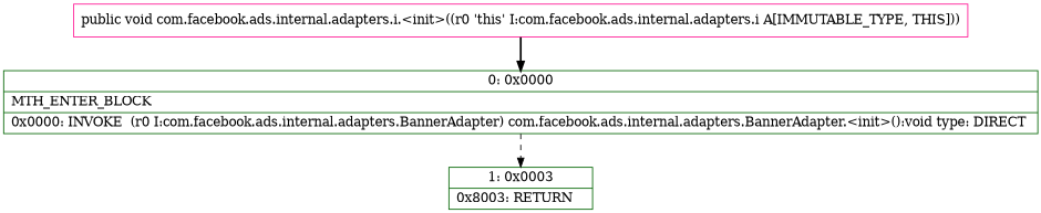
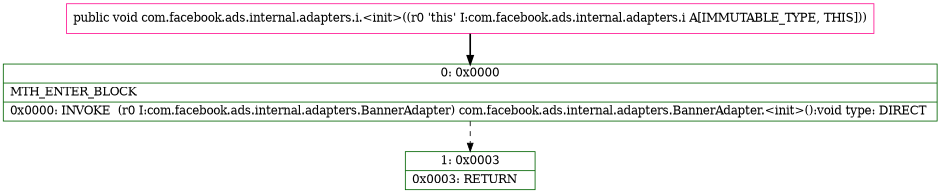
  digraph {
    node [shape=record color=darkgreen]
    n1 [label="{0\:\ 0x0000|MTH_ENTER_BLOCK\l|0x0000: INVOKE  (r0 I:com.facebook.ads.internal.adapters.BannerAdapter) com.facebook.ads.internal.adapters.BannerAdapter.\<init\>():void type: DIRECT \l}"]
-   n2 [label="{1\:\ 0x0003|0x8003: RETURN   \l}"]
+   n2 [label="{1\:\ 0x0003|0x0003: RETURN   \l}"]
    n3 [label="{public void com.facebook.ads.internal.adapters.i.\<init\>((r0 'this' I:com.facebook.ads.internal.adapters.i A[IMMUTABLE_TYPE, THIS])) }" color=deeppink]
    n1 -> n2 [style=dashed]
    n3 -> n1 [style=bold]
  }
